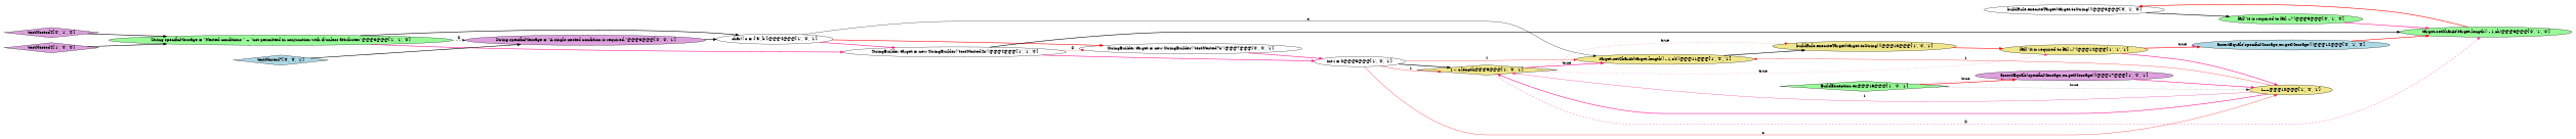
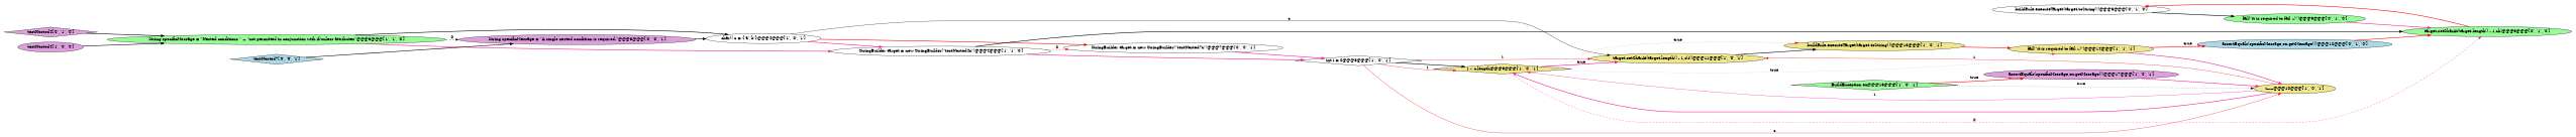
  digraph {
    rankdir=LR
    node [fillcolor=white shape=ellipse style=filled]
    edge [color=deeppink style=bold]
    n1 [label="buildRule.executeTarget(target.toString())@@@8@@@['0', '1', '0']"]
    n2 [fillcolor=palegreen label="fail(\"it is required to fail :-)\")@@@9@@@['0', '1', '0']"]
    n3 [fillcolor=palegreen label="target.setCharAt(target.length() - 1,ch)@@@6@@@['0', '1', '0']"]
    n4 [label="StringBuilder target = new StringBuilder(\"testNested7x\")@@@7@@@['0', '0', '1']"]
-   n5 [label="int i = 0@@@8@@@['1', '0', '1']"]
+   n5 [label="int i = 0@@@8@@@['1', '0', '1']" shape=diamond]
    n6 [fillcolor=khaki label="i++@@@10@@@['1', '0', '1']"]
    n7 [fillcolor=khaki label="target.setCharAt(target.length() - 1,c(i()@@@11@@@['1', '0', '1']"]
    n8 [fillcolor=khaki label="i < c.length@@@9@@@['1', '0', '1']" shape=diamond]
    n9 [fillcolor=khaki label="buildRule.executeTarget(target.toString())@@@13@@@['1', '0', '1']"]
    n10 [fillcolor=khaki label="fail(\"it is required to fail :-)\")@@@14@@@['1', '1', '1']"]
    n11 [fillcolor=lightblue label="assertEquals(specificMessage,ex.getMessage())@@@12@@@['0', '1', '0']"]
    n12 [fillcolor=plum label="String specificMessage = \"A single nested condition is required.\"@@@3@@@['0', '0', '1']"]
    n13 [label="char(( c = {'a','b'}@@@4@@@['1', '0', '1']"]
    n14 [label="StringBuilder target = new StringBuilder(\"testNested4x\")@@@4@@@['1', '1', '0']"]
    n15 [fillcolor=plum label="testNested4['0', '1', '0']" shape=diamond]
    n16 [fillcolor=palegreen label="String specificMessage = \"Nested conditions \" + \"not permitted in conjunction with if/unless attributes\"@@@3@@@['1', '1', '0']"]
    n17 [fillcolor=palegreen label="BuildException ex@@@16@@@['1', '0', '1']" shape=diamond]
    n18 [fillcolor=plum label="assertEquals(specificMessage,ex.getMessage())@@@17@@@['1', '0', '1']"]
    n19 [fillcolor=lightblue label="testNested7['0', '0', '1']" shape=diamond]
-   n20 [fillcolor=plum label="testNested4['1', '0', '0']" shape=diamond]
+   n20 [fillcolor=plum label="testNested4['1', '0', '0']"]
    n1 -> n2 [color=black]
    n2 -> n3
    n3 -> n1 [color=red]
    n4 -> n5
    n5 -> n6 [color=red label=c style=solid]
    n5 -> n7 [color=red label=i style=solid]
    n5 -> n8 [color=black]
    n5 -> n8 [color=red label=i style=solid]
    n6 -> n7 [color=red label=i style=solid]
    n6 -> n8 [label=i style=solid]
    n6 -> n8
    n7 -> n9 [color=black]
    n8 -> n3 [label=0 style=dashed]
    n8 -> n7 [label=true style=dotted]
    n8 -> n7
    n8 -> n9 [color=red label=true style=dotted]
    n8 -> n10 [label=true style=dotted]
    n9 -> n10 [color=red]
    n10 -> n6
    n10 -> n11 [color=red]
    n10 -> n11 [label=true style=dotted]
    n11 -> n3 [color=red]
    n12 -> n13 [color=black]
    n13 -> n4 [color=red]
    n13 -> n7 [color=black label=c style=solid]
    n13 -> n14
    n14 -> n3 [color=black]
    n14 -> n4 [color=red label=0 style=dashed]
    n14 -> n5
    n15 -> n16 [color=black]
    n16 -> n12 [color=black label=0 style=dashed]
    n16 -> n13 [color=black]
    n16 -> n14
    n17 -> n6 [color=black label=true style=dotted]
    n17 -> n18 [color=red]
    n17 -> n18 [label=true style=dotted]
    n18 -> n6
    n19 -> n12 [color=black]
    n20 -> n16 [color=black]
  }
